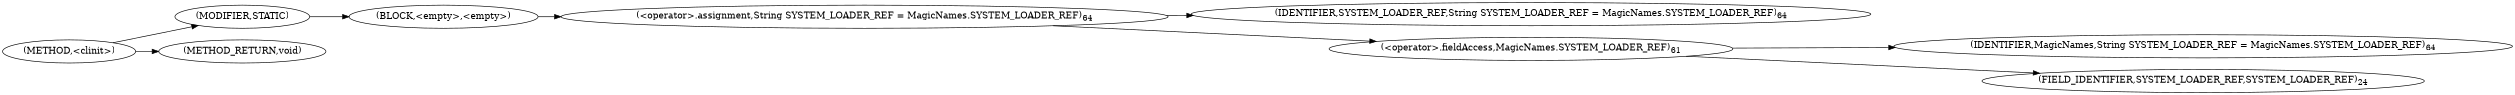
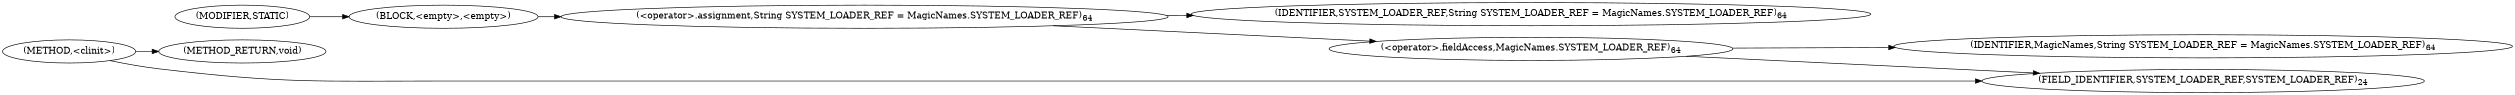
  digraph {
    rankdir=LR
    n1 [label=<(METHOD,&lt;clinit&gt;)>]
    n2 [label=<(MODIFIER,STATIC)>]
    n3 [label=<(METHOD_RETURN,void)>]
    n4 [label=<(BLOCK,&lt;empty&gt;,&lt;empty&gt;)>]
    n5 [label=<(&lt;operator&gt;.assignment,String SYSTEM_LOADER_REF = MagicNames.SYSTEM_LOADER_REF)<SUB>64</SUB>>]
    n6 [label=<(IDENTIFIER,SYSTEM_LOADER_REF,String SYSTEM_LOADER_REF = MagicNames.SYSTEM_LOADER_REF)<SUB>64</SUB>>]
-   n7 [label=<(&lt;operator&gt;.fieldAccess,MagicNames.SYSTEM_LOADER_REF)<SUB>61</SUB>>]
+   n7 [label=<(&lt;operator&gt;.fieldAccess,MagicNames.SYSTEM_LOADER_REF)<SUB>64</SUB>>]
    n8 [label=<(IDENTIFIER,MagicNames,String SYSTEM_LOADER_REF = MagicNames.SYSTEM_LOADER_REF)<SUB>64</SUB>>]
    n9 [label=<(FIELD_IDENTIFIER,SYSTEM_LOADER_REF,SYSTEM_LOADER_REF)<SUB>24</SUB>>]
-   n1 -> n2
+   n1 -> n9
    n1 -> n3
    n2 -> n4
    n4 -> n5
    n5 -> n6
    n5 -> n7
    n7 -> n8
    n7 -> n9
  }
